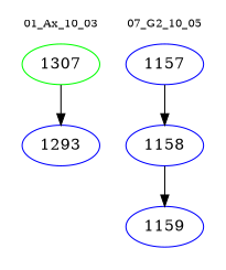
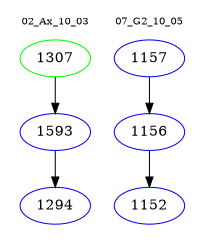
  digraph {
    node [color=blue]
    edge [color=black]
    n1 [color=green label=1307]
-   n2 [label=1293]
+   n2 [label=1593]
+   n3 [label=1294]
    n4 [label=1157]
-   n5 [label=1158]
-   n6 [label=1159]
+   n5 [label=1156]
+   n6 [label=1152]
    subgraph cluster_1 {
      color=white
      fontsize=10
-     label="01_Ax_10_03"
+     label="02_Ax_10_03"
      n1
      n2
+     n3
    }
    subgraph cluster_2 {
      color=white
      fontsize=10
      label="07_G2_10_05"
      n4
      n5
      n6
    }
    n1 -> n2
+   n2 -> n3
    n4 -> n5
    n5 -> n6
  }
